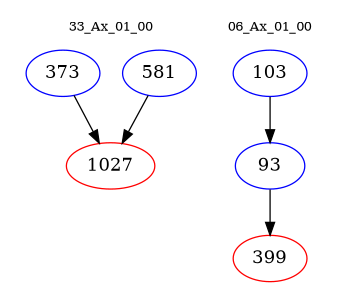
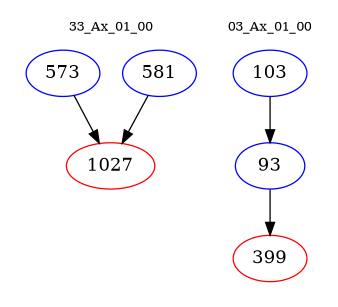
  digraph {
    node [color=blue]
    edge [color=black]
    n1 [label=581]
-   n2 [label=373]
+   n2 [label=573]
    n3 [color=red label=1027]
    n4 [label=103]
    n5 [label=93]
    n6 [color=red label=399]
    subgraph cluster_1 {
      color=white
      fontsize=10
      label="33_Ax_01_00"
      n1
      n2
      n3
    }
    subgraph cluster_2 {
      color=white
      fontsize=10
-     label="06_Ax_01_00"
+     label="03_Ax_01_00"
      n4
      n5
      n6
    }
    n1 -> n3
    n2 -> n3
    n4 -> n5
    n5 -> n6
  }
